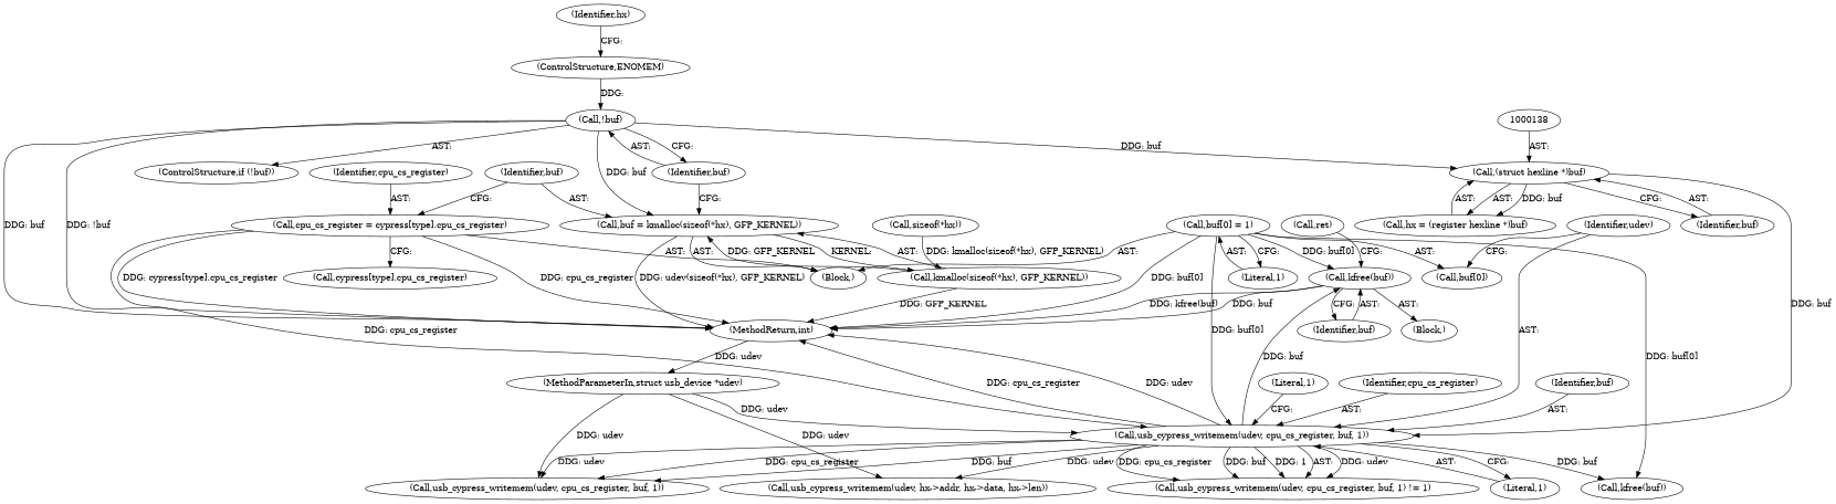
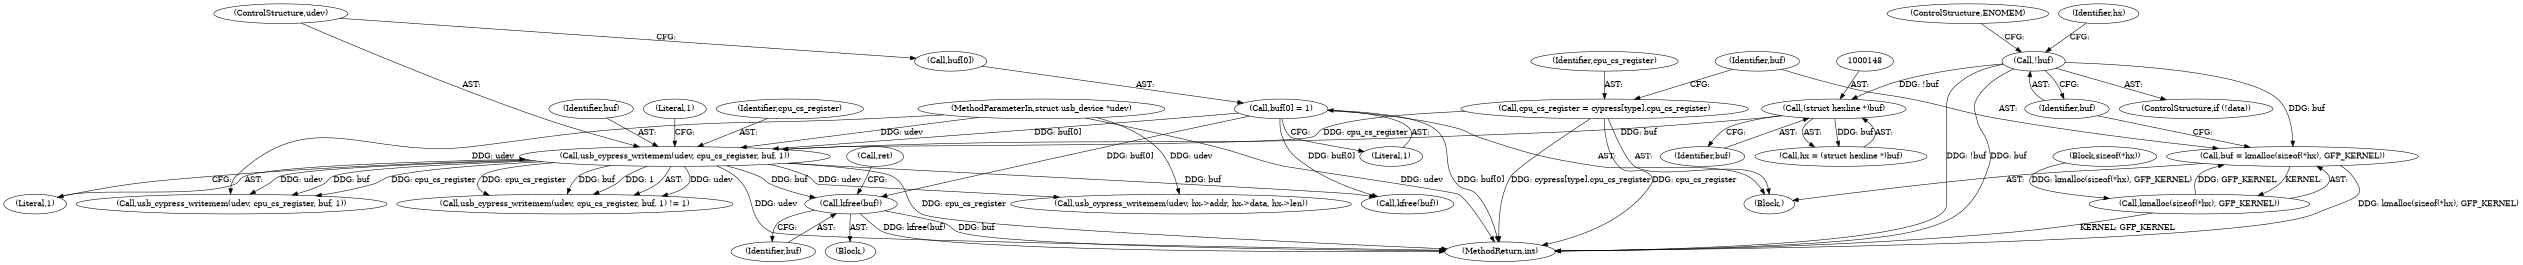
  digraph {
    n1 [label="(Call,kfree(buf))"]
    n2 [label="(Block,)"]
    n3 [label="(MethodReturn,int)"]
    n4 [label="(Identifier,buf)"]
    n5 [label="(Call,buf[0] = 1)"]
    n6 [label="(Call,usb_cypress_writemem(udev, cpu_cs_register, buf, 1))"]
    n7 [label="(Call,kfree(buf))"]
    n8 [label="(Block,)"]
    n9 [label="(Literal,1)"]
    n10 [label="(Literal,1)"]
    n11 [label="(Call,usb_cypress_writemem(udev, cpu_cs_register, buf, 1))"]
    n12 [label="(Call,usb_cypress_writemem(udev, cpu_cs_register, buf, 1) != 1)"]
    n13 [label="(Call,usb_cypress_writemem(udev, hx->addr, hx->data, hx->len))"]
    n14 [label="(MethodParameterIn,struct usb_device *udev)"]
    n15 [label="(Call,cpu_cs_register = cypress[type].cpu_cs_register)"]
-   n16 [label="(Call,cypress[type].cpu_cs_register)"]
    n17 [label="(Call,(struct hexline *)buf)"]
    n18 [label="(Identifier,buf)"]
-   n19 [label="(Call,hx = (register hexline *)buf)"]
+   n19 [label="(Call,hx = (struct hexline *)buf)"]
    n20 [label="(Call,!buf)"]
    n21 [label="(Identifier,buf)"]
-   n22 [label="(ControlStructure,if (!buf))"]
+   n22 [label="(ControlStructure,if (!data))"]
    n23 [label="(Call,buf = kmalloc(sizeof(*hx), GFP_KERNEL))"]
    n24 [label="(Call,kmalloc(sizeof(*hx), GFP_KERNEL))"]
    n25 [label="(Call,ret)"]
    n26 [label="(Identifier,cpu_cs_register)"]
    n27 [label="(Identifier,buf)"]
    n28 [label="(Call,buf[0])"]
    n29 [label="(Literal,1)"]
    n30 [label="(Identifier,cpu_cs_register)"]
    n31 [label="(ControlStructure,ENOMEM)"]
    n32 [label="(Identifier,hx)"]
    n33 [label="(Identifier,buf)"]
-   n34 [label="(Call,sizeof(*hx))"]
-   n35 [label="(Identifier,udev)"]
-   1000138
+   n34 [label="(Block,sizeof(*hx))"]
+   n35 [label="(ControlStructure,udev)"]
+   1000138 [label=1000148]
    n1 -> n2 [label="AST: "]
    n1 -> n3 [label="DDG: kfree(buf)"]
    n1 -> n3 [label="DDG: buf"]
    n1 -> n4 [label="CFG: "]
    n4 -> n1 [label="AST: "]
    n5 -> n1 [label="DDG: buf[0]"]
    n5 -> n3 [label="DDG: buf[0]"]
    n5 -> n6 [label="DDG: buf[0]"]
    n5 -> n7 [label="DDG: buf[0]"]
    n5 -> n8 [label="AST: "]
    n5 -> n9 [label="CFG: "]
    n6 -> n1 [label="DDG: buf"]
    n6 -> n3 [label="DDG: cpu_cs_register"]
    n6 -> n3 [label="DDG: udev"]
    n6 -> n7 [label="DDG: buf"]
    n6 -> n10 [label="CFG: "]
    n6 -> n11 [label="DDG: udev"]
    n6 -> n11 [label="DDG: cpu_cs_register"]
    n6 -> n11 [label="DDG: buf"]
    n6 -> n12 [label="AST: "]
    n6 -> n12 [label="DDG: udev"]
    n6 -> n12 [label="DDG: cpu_cs_register"]
    n6 -> n12 [label="DDG: buf"]
    n6 -> n12 [label="DDG: 1"]
    n6 -> n13 [label="DDG: udev"]
    n9 -> n5 [label="AST: "]
    n10 -> n6 [label="AST: "]
-   n3 -> n14 [label="DDG: udev"]
+   n14 -> n3 [label="DDG: udev"]
    n14 -> n6 [label="DDG: udev"]
    n14 -> n11 [label="DDG: udev"]
    n14 -> n13 [label="DDG: udev"]
    n15 -> n3 [label="DDG: cypress[type].cpu_cs_register"]
    n15 -> n3 [label="DDG: cpu_cs_register"]
    n15 -> n6 [label="DDG: cpu_cs_register"]
    n15 -> n8 [label="AST: "]
-   n15 -> n16 [label="CFG: "]
    n17 -> n6 [label="DDG: buf"]
    n17 -> n18 [label="CFG: "]
    n17 -> n19 [label="AST: "]
    n17 -> n19 [label="DDG: buf"]
    n18 -> n17 [label="AST: "]
    n19 -> n17 [label="AST: "]
    n20 -> n3 [label="DDG: !buf"]
    n20 -> n3 [label="DDG: buf"]
-   n20 -> n17 [label="DDG: buf"]
+   n20 -> n17 [label="DDG: !buf"]
    n20 -> n21 [label="CFG: "]
    n20 -> n22 [label="AST: "]
    n20 -> n23 [label="DDG: buf"]
    n21 -> n20 [label="AST: "]
    n21 -> n23 [label="CFG: "]
-   n23 -> n3 [label="DDG: udev(sizeof(*hx), GFP_KERNEL)"]
+   n23 -> n3 [label="DDG: kmalloc(sizeof(*hx), GFP_KERNEL)"]
    n23 -> n8 [label="AST: "]
    n23 -> n24 [label="KERNEL: "]
-   n24 -> n3 [label="DDG: GFP_KERNEL"]
+   n24 -> n3 [label="KERNEL: GFP_KERNEL"]
    n24 -> n23 [label="AST: "]
    n24 -> n23 [label="DDG: GFP_KERNEL"]
    n25 -> n1 [label="CFG: "]
    n26 -> n15 [label="AST: "]
    n27 -> n15 [label="CFG: "]
    n27 -> n23 [label="AST: "]
-   n5 -> n28 [label="AST: "]
+   n28 -> n5 [label="AST: "]
    n29 -> n6 [label="CFG: "]
    n30 -> n6 [label="AST: "]
-   n31 -> n20 [label="DDG: "]
-   n32 -> n31 [label="CFG: "]
+   n31 -> n20 [label="CFG: "]
+   n32 -> n20 [label="CFG: "]
    n33 -> n6 [label="AST: "]
    n34 -> n24 [label="DDG: kmalloc(sizeof(*hx), GFP_KERNEL)"]
    n35 -> n6 [label="AST: "]
    n35 -> n28 [label="CFG: "]
    1000138 -> n17 [label="AST: "]
  }
